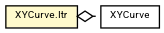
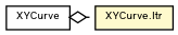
  digraph {
    nodesep=0.15
    rankdir=LR
    ranksep=0.25
    fontname="Playfair Display"
    node [fontcolor=black fontname="Playfair Display" fontsize=8 margin=0 shape=plaintext]
    n1 [height=0 label=<<table title="de.lmu.ifi.dbs.elki.math.geometry.XYCurve" border="0" cellborder="1" cellspacing="0" cellpadding="2" href="XYCurve.html" target="_parent"> 		<tr><td><table border="0" cellspacing="0" cellpadding="1"> 		<tr><td align="center" balign="center"> <font face="Roboto">XYCurve</font> </td></tr> 		</table></td></tr> 		</table>> width=0]
    n2 [height=0 label=<<table title="de.lmu.ifi.dbs.elki.math.geometry.XYCurve.Itr" border="0" cellborder="1" cellspacing="0" cellpadding="2" bgcolor="lemonChiffon" href="XYCurve.Itr.html" target="_parent"> 		<tr><td><table border="0" cellspacing="0" cellpadding="1"> 		<tr><td align="center" balign="center"> <font face="Roboto">XYCurve.Itr</font> </td></tr> 		</table></td></tr> 		</table>> width=0]
-   n2 -> n1 [arrowhead=none arrowtail=ediamond color=black dir=back fontname="Playfair Display" fontsize=7 labelfontname=Roboto labelfontsize=7 weight=4 style=dotted]
+   n1 -> n2 [arrowhead=none arrowtail=ediamond color=black dir=back fontname="Playfair Display" fontsize=7 labelfontname=Roboto labelfontsize=7 weight=4 style=dotted]
  }
